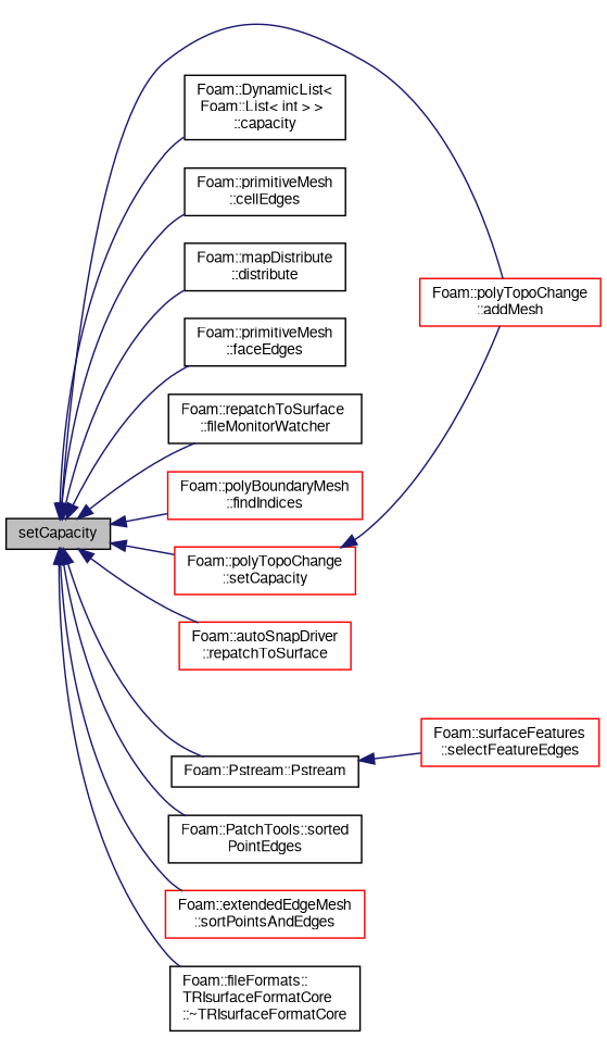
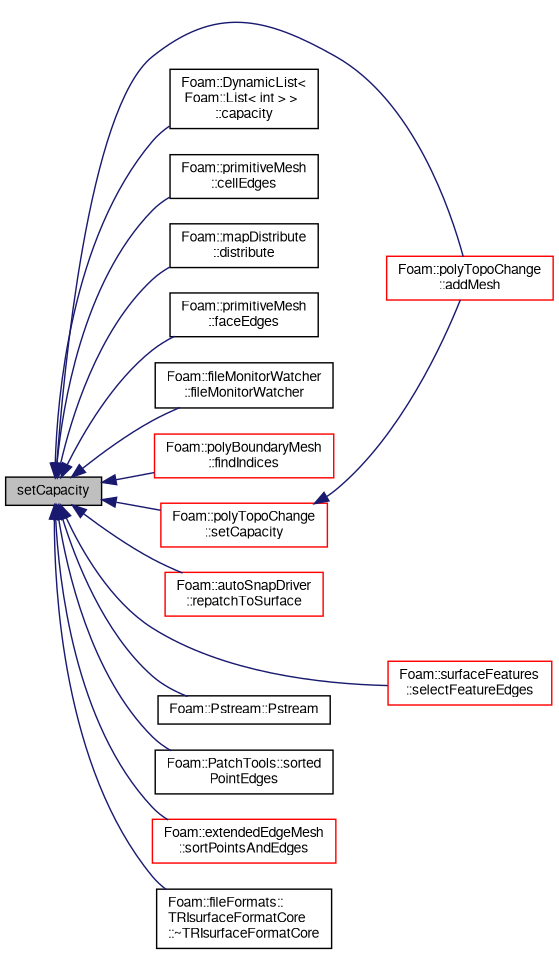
  digraph {
    rankdir=LR
    node [color=black fontname=FreeSans fontsize=10 shape=record]
    edge [color=midnightblue dir=back fontname=FreeSans fontsize=10 labelfontname=FreeSans labelfontsize=10 style=solid]
    n1 [fillcolor=grey75 fontcolor=black height=0.2 label=setCapacity style=filled width=0.4]
    n2 [color=red height=0.2 label="Foam::polyTopoChange\l::addMesh" width=0.4]
    n3 [height=0.2 label="Foam::DynamicList\<\l Foam::List\< int \> \>\l::capacity" width=0.4]
    n4 [height=0.2 label="Foam::primitiveMesh\l::cellEdges" width=0.4]
    n5 [height=0.2 label="Foam::mapDistribute\l::distribute" width=0.4]
    n6 [height=0.2 label="Foam::primitiveMesh\l::faceEdges" width=0.4]
-   n7 [height=0.2 label="Foam::repatchToSurface\l::fileMonitorWatcher" width=0.4]
+   n7 [height=0.2 label="Foam::fileMonitorWatcher\l::fileMonitorWatcher" width=0.4]
    n8 [color=red height=0.2 label="Foam::polyBoundaryMesh\l::findIndices" width=0.4]
    n9 [height=0.2 label="Foam::Pstream::Pstream" width=0.4]
    n10 [color=red height=0.2 label="Foam::autoSnapDriver\l::repatchToSurface" width=0.4]
    n11 [color=red height=0.2 label="Foam::surfaceFeatures\l::selectFeatureEdges" width=0.4]
    n12 [color=red height=0.2 label="Foam::polyTopoChange\l::setCapacity" width=0.4]
    n13 [height=0.2 label="Foam::PatchTools::sorted\lPointEdges" width=0.4]
    n14 [color=red height=0.2 label="Foam::extendedEdgeMesh\l::sortPointsAndEdges" width=0.4]
    n15 [height=0.2 label="Foam::fileFormats::\lTRIsurfaceFormatCore\l::~TRIsurfaceFormatCore" width=0.4]
    n1 -> n2
    n1 -> n3
    n1 -> n4
    n1 -> n5
    n1 -> n6
    n1 -> n7
    n1 -> n8
    n1 -> n9
    n1 -> n10
-   n9 -> n11
+   n1 -> n11
    n1 -> n12
    n1 -> n13
    n1 -> n14
    n1 -> n15
    n12 -> n2
  }
